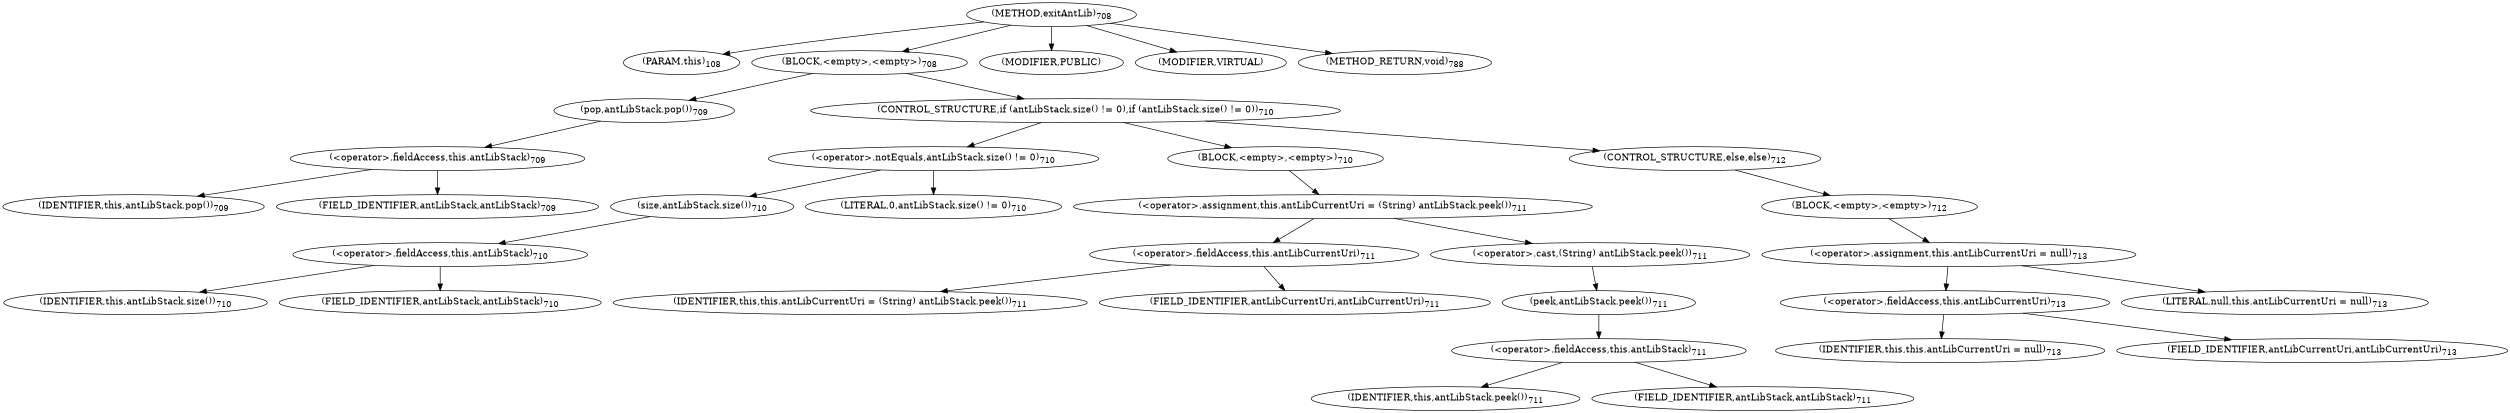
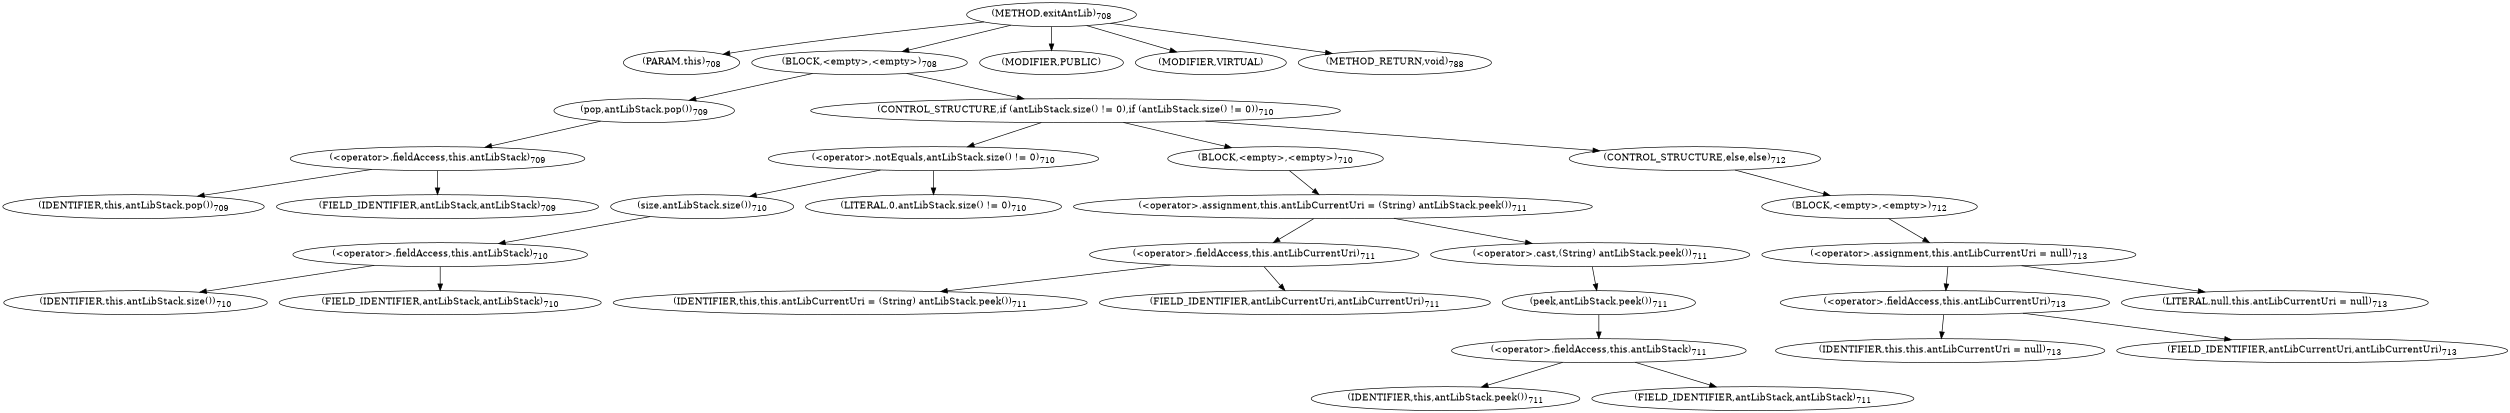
  digraph {
    n1 [label=<(METHOD,exitAntLib)<SUB>708</SUB>>]
-   n2 [label=<(PARAM,this)<SUB>108</SUB>>]
+   n2 [label=<(PARAM,this)<SUB>708</SUB>>]
    n3 [label=<(BLOCK,&lt;empty&gt;,&lt;empty&gt;)<SUB>708</SUB>>]
    n4 [label=<(MODIFIER,PUBLIC)>]
    n5 [label=<(MODIFIER,VIRTUAL)>]
    n6 [label=<(METHOD_RETURN,void)<SUB>788</SUB>>]
    n7 [label=<(pop,antLibStack.pop())<SUB>709</SUB>>]
    n8 [label=<(CONTROL_STRUCTURE,if (antLibStack.size() != 0),if (antLibStack.size() != 0))<SUB>710</SUB>>]
    n9 [label=<(&lt;operator&gt;.fieldAccess,this.antLibStack)<SUB>709</SUB>>]
    n10 [label=<(&lt;operator&gt;.notEquals,antLibStack.size() != 0)<SUB>710</SUB>>]
    n11 [label=<(BLOCK,&lt;empty&gt;,&lt;empty&gt;)<SUB>710</SUB>>]
    n12 [label=<(CONTROL_STRUCTURE,else,else)<SUB>712</SUB>>]
    n13 [label=<(IDENTIFIER,this,antLibStack.pop())<SUB>709</SUB>>]
    n14 [label=<(FIELD_IDENTIFIER,antLibStack,antLibStack)<SUB>709</SUB>>]
    n15 [label=<(size,antLibStack.size())<SUB>710</SUB>>]
    n16 [label=<(LITERAL,0,antLibStack.size() != 0)<SUB>710</SUB>>]
    n17 [label=<(&lt;operator&gt;.assignment,this.antLibCurrentUri = (String) antLibStack.peek())<SUB>711</SUB>>]
    n18 [label=<(BLOCK,&lt;empty&gt;,&lt;empty&gt;)<SUB>712</SUB>>]
    n19 [label=<(&lt;operator&gt;.fieldAccess,this.antLibStack)<SUB>710</SUB>>]
    n20 [label=<(IDENTIFIER,this,antLibStack.size())<SUB>710</SUB>>]
    n21 [label=<(FIELD_IDENTIFIER,antLibStack,antLibStack)<SUB>710</SUB>>]
    n22 [label=<(&lt;operator&gt;.fieldAccess,this.antLibCurrentUri)<SUB>711</SUB>>]
    n23 [label=<(&lt;operator&gt;.cast,(String) antLibStack.peek())<SUB>711</SUB>>]
    n24 [label=<(IDENTIFIER,this,this.antLibCurrentUri = (String) antLibStack.peek())<SUB>711</SUB>>]
    n25 [label=<(FIELD_IDENTIFIER,antLibCurrentUri,antLibCurrentUri)<SUB>711</SUB>>]
    n26 [label=<(peek,antLibStack.peek())<SUB>711</SUB>>]
    n27 [label=<(&lt;operator&gt;.fieldAccess,this.antLibStack)<SUB>711</SUB>>]
    n28 [label=<(IDENTIFIER,this,antLibStack.peek())<SUB>711</SUB>>]
    n29 [label=<(FIELD_IDENTIFIER,antLibStack,antLibStack)<SUB>711</SUB>>]
    n30 [label=<(&lt;operator&gt;.assignment,this.antLibCurrentUri = null)<SUB>713</SUB>>]
    n31 [label=<(&lt;operator&gt;.fieldAccess,this.antLibCurrentUri)<SUB>713</SUB>>]
    n32 [label=<(LITERAL,null,this.antLibCurrentUri = null)<SUB>713</SUB>>]
    n33 [label=<(IDENTIFIER,this,this.antLibCurrentUri = null)<SUB>713</SUB>>]
    n34 [label=<(FIELD_IDENTIFIER,antLibCurrentUri,antLibCurrentUri)<SUB>713</SUB>>]
    n1 -> n2
    n1 -> n3
    n1 -> n4
    n1 -> n5
    n1 -> n6
    n3 -> n7
    n3 -> n8
    n7 -> n9
    n8 -> n10
    n8 -> n11
    n8 -> n12
    n9 -> n13
    n9 -> n14
    n10 -> n15
    n10 -> n16
    n11 -> n17
    n12 -> n18
    n15 -> n19
    n17 -> n22
    n17 -> n23
    n18 -> n30
    n19 -> n20
    n19 -> n21
    n22 -> n24
    n22 -> n25
    n23 -> n26
    n26 -> n27
    n27 -> n28
    n27 -> n29
    n30 -> n31
    n30 -> n32
    n31 -> n33
    n31 -> n34
  }
